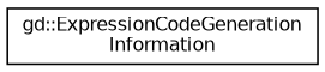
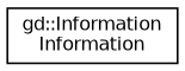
  digraph {
    rankdir=TB
-   n1 [color=black fillcolor=white fontname=Helvetica fontsize=10 height=0.2 label="gd::ExpressionCodeGeneration\lInformation" shape=record style=filled width=0.4]
+   n1 [color=black fillcolor=white fontname=Helvetica fontsize=10 height=0.2 label="gd::Information\lInformation" shape=record style=filled width=0.4]
  }
